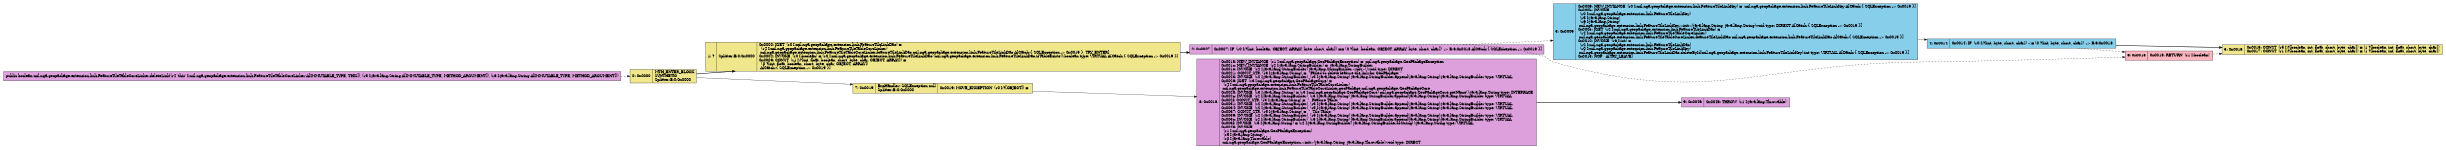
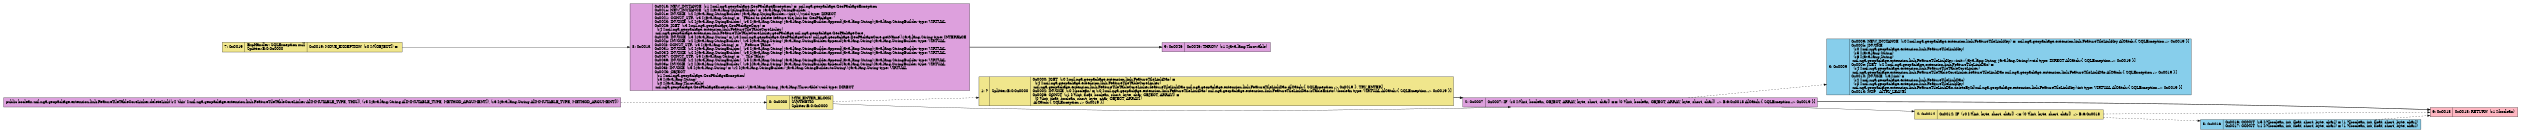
  digraph {
    rankdir=LR
    node [fillcolor=khaki shape=record style=filled]
    edge [style=dashed]
    n1 [label="{0\:\ 0x0000|MTH_ENTER_BLOCK\lSYNTHETIC\lSplitter:B:0:0x0000\l}"]
    n2 [label="{1\:\ ?|Splitter:B:0:0x0000\l|0x0000: IGET  (r0 I:mil.nga.geopackage.extension.link.FeatureTileLinkDao) = \l  (r4 I:mil.nga.geopackage.extension.link.FeatureTileTableCoreLinker)\l mil.nga.geopackage.extension.link.FeatureTileTableCoreLinker.featureTileLinkDao mil.nga.geopackage.extension.link.FeatureTileLinkDao A[Catch:\{ SQLException \-\> 0x0019 \}, TRY_ENTER]\l0x0002: INVOKE  (r0 I:boolean) = (r0 I:mil.nga.geopackage.extension.link.FeatureTileLinkDao) mil.nga.geopackage.extension.link.FeatureTileLinkDao.isTableExists():boolean type: VIRTUAL A[Catch:\{ SQLException \-\> 0x0019 \}]\l0x0006: CONST  (r1 I:?[int, float, boolean, short, byte, char, OBJECT, ARRAY]) = \l  (0 ?[int, float, boolean, short, byte, char, OBJECT, ARRAY])\l A[Catch:\{ SQLException \-\> 0x0019 \}]\l}"]
    n3 [label="{7\:\ 0x0019|ExcHandler: SQLException null\lSplitter:B:0:0x0000\l|0x0019: MOVE_EXCEPTION  (r0 I:?[OBJECT]) =  \l}"]
    n4 [fillcolor=plum label="{2\:\ 0x0007|0x0007: IF  (r0 I:?[int, boolean, OBJECT, ARRAY, byte, short, char]) == (0 ?[int, boolean, OBJECT, ARRAY, byte, short, char])  \-\> B:6:0x0018 A[Catch:\{ SQLException \-\> 0x0019 \}]\l}"]
-   n5 [fillcolor=plum label="{8\:\ 0x001a|0x001a: NEW_INSTANCE  (r1 I:mil.nga.geopackage.GeoPackageException) =  mil.nga.geopackage.GeoPackageException \l0x001c: NEW_INSTANCE  (r2 I:java.lang.StringBuilder) =  java.lang.StringBuilder \l0x001e: INVOKE  (r2 I:java.lang.StringBuilder) java.lang.StringBuilder.\<init\>():void type: DIRECT \l0x0021: CONST_STR  (r3 I:java.lang.String) =  \"Failed to delete feature tile link for GeoPackage: \" \l0x0023: INVOKE  (r2 I:java.lang.StringBuilder), (r3 I:java.lang.String) java.lang.StringBuilder.append(java.lang.String):java.lang.StringBuilder type: VIRTUAL \l0x0026: IGET  (r3 I:mil.nga.geopackage.GeoPackageCore) = \l  (r4 I:mil.nga.geopackage.extension.link.FeatureTileTableCoreLinker)\l mil.nga.geopackage.extension.link.FeatureTileTableCoreLinker.geoPackage mil.nga.geopackage.GeoPackageCore \l0x0028: INVOKE  (r3 I:java.lang.String) = (r3 I:mil.nga.geopackage.GeoPackageCore) mil.nga.geopackage.GeoPackageCore.getName():java.lang.String type: INTERFACE \l0x002c: INVOKE  (r2 I:java.lang.StringBuilder), (r3 I:java.lang.String) java.lang.StringBuilder.append(java.lang.String):java.lang.StringBuilder type: VIRTUAL \l0x002f: CONST_STR  (r3 I:java.lang.String) =  \", Feature Table: \" \l0x0031: INVOKE  (r2 I:java.lang.StringBuilder), (r3 I:java.lang.String) java.lang.StringBuilder.append(java.lang.String):java.lang.StringBuilder type: VIRTUAL \l0x0034: INVOKE  (r2 I:java.lang.StringBuilder), (r5 I:java.lang.String) java.lang.StringBuilder.append(java.lang.String):java.lang.StringBuilder type: VIRTUAL \l0x0037: CONST_STR  (r5 I:java.lang.String) =  \", Tile Table: \" \l0x0039: INVOKE  (r2 I:java.lang.StringBuilder), (r5 I:java.lang.String) java.lang.StringBuilder.append(java.lang.String):java.lang.StringBuilder type: VIRTUAL \l0x003c: INVOKE  (r2 I:java.lang.StringBuilder), (r6 I:java.lang.String) java.lang.StringBuilder.append(java.lang.String):java.lang.StringBuilder type: VIRTUAL \l0x003f: INVOKE  (r5 I:java.lang.String) = (r2 I:java.lang.StringBuilder) java.lang.StringBuilder.toString():java.lang.String type: VIRTUAL \l0x0043: INVOKE  \l  (r1 I:mil.nga.geopackage.GeoPackageException)\l  (r5 I:java.lang.String)\l  (r0 I:java.lang.Throwable)\l mil.nga.geopackage.GeoPackageException.\<init\>(java.lang.String, java.lang.Throwable):void type: DIRECT \l}"]
+   n5 [fillcolor=plum label="{8\:\ 0x001a|0x001a: NEW_INSTANCE  (r1 I:mil.nga.geopackage.GeoPackageException) =  mil.nga.geopackage.GeoPackageException \l0x001c: NEW_INSTANCE  (r2 I:java.lang.StringBuilder) =  java.lang.StringBuilder \l0x001e: INVOKE  (r2 I:java.lang.StringBuilder) java.lang.StringBuilder.\<init\>():void type: DIRECT \l0x0021: CONST_STR  (r3 I:java.lang.String) =  \"Failed to delete feature tile link for GeoPackage: \" \l0x0023: INVOKE  (r2 I:java.lang.StringBuilder), (r3 I:java.lang.String) java.lang.StringBuilder.append(java.lang.String):java.lang.StringBuilder type: VIRTUAL \l0x0026: IGET  (r3 I:mil.nga.geopackage.GeoPackageCore) = \l  (r4 I:mil.nga.geopackage.extension.link.FeatureTileTableCoreLinker)\l mil.nga.geopackage.extension.link.FeatureTileTableCoreLinker.geoPackage mil.nga.geopackage.GeoPackageCore \l0x0028: INVOKE  (r3 I:java.lang.String) = (r3 I:mil.nga.geopackage.GeoPackageCore) mil.nga.geopackage.GeoPackageCore.getName():java.lang.String type: INTERFACE \l0x002c: INVOKE  (r2 I:java.lang.StringBuilder), (r3 I:java.lang.String) java.lang.StringBuilder.append(java.lang.String):java.lang.StringBuilder type: VIRTUAL \l0x002f: CONST_STR  (r3 I:java.lang.String) =  \", Feature Table: \" \l0x0031: INVOKE  (r2 I:java.lang.StringBuilder), (r3 I:java.lang.String) java.lang.StringBuilder.append(java.lang.String):java.lang.StringBuilder type: VIRTUAL \l0x0034: INVOKE  (r2 I:java.lang.StringBuilder), (r5 I:java.lang.String) java.lang.StringBuilder.append(java.lang.String):java.lang.StringBuilder type: VIRTUAL \l0x0037: CONST_STR  (r5 I:java.lang.String) =  \", Tile Table: \" \l0x0039: INVOKE  (r2 I:java.lang.StringBuilder), (r5 I:java.lang.String) java.lang.StringBuilder.append(java.lang.String):java.lang.StringBuilder type: VIRTUAL \l0x003c: INVOKE  (r2 I:java.lang.StringBuilder), (r6 I:java.lang.String) java.lang.StringBuilder.append(java.lang.String):java.lang.StringBuilder type: VIRTUAL \l0x003f: INVOKE  (r5 I:java.lang.String) = (r2 I:java.lang.StringBuilder) java.lang.StringBuilder.toString():java.lang.String type: VIRTUAL \l0x0043: OBJECT  \l  (r1 I:mil.nga.geopackage.GeoPackageException)\l  (r5 I:java.lang.String)\l  (r0 I:java.lang.Throwable)\l mil.nga.geopackage.GeoPackageException.\<init\>(java.lang.String, java.lang.Throwable):void type: DIRECT \l}"]
    n6 [fillcolor=skyblue label="{3\:\ 0x0009|0x0009: NEW_INSTANCE  (r0 I:mil.nga.geopackage.extension.link.FeatureTileLinkKey) =  mil.nga.geopackage.extension.link.FeatureTileLinkKey A[Catch:\{ SQLException \-\> 0x0019 \}]\l0x000b: INVOKE  \l  (r0 I:mil.nga.geopackage.extension.link.FeatureTileLinkKey)\l  (r5 I:java.lang.String)\l  (r6 I:java.lang.String)\l mil.nga.geopackage.extension.link.FeatureTileLinkKey.\<init\>(java.lang.String, java.lang.String):void type: DIRECT A[Catch:\{ SQLException \-\> 0x0019 \}]\l0x000e: IGET  (r2 I:mil.nga.geopackage.extension.link.FeatureTileLinkDao) = \l  (r4 I:mil.nga.geopackage.extension.link.FeatureTileTableCoreLinker)\l mil.nga.geopackage.extension.link.FeatureTileTableCoreLinker.featureTileLinkDao mil.nga.geopackage.extension.link.FeatureTileLinkDao A[Catch:\{ SQLException \-\> 0x0019 \}]\l0x0010: INVOKE  (r6 I:int) = \l  (r2 I:mil.nga.geopackage.extension.link.FeatureTileLinkDao)\l  (r0 I:mil.nga.geopackage.extension.link.FeatureTileLinkKey)\l mil.nga.geopackage.extension.link.FeatureTileLinkDao.deleteById(mil.nga.geopackage.extension.link.FeatureTileLinkKey):int type: VIRTUAL A[Catch:\{ SQLException \-\> 0x0019 \}]\l0x0013: NOP   A[TRY_LEAVE]\l}"]
    n7 [fillcolor=lightpink label="{6\:\ 0x0018|0x0018: RETURN  (r1 I:boolean) \l}"]
-   n8 [fillcolor=skyblue label="{4\:\ 0x0014|0x0014: IF  (r0 I:?[int, byte, short, char]) \<= (0 ?[int, byte, short, char])  \-\> B:6:0x0018 \l}"]
-   n9 [label="{5\:\ 0x0016|0x0016: CONST  (r5 I:?[boolean, int, float, short, byte, char]) = (1 ?[boolean, int, float, short, byte, char]) \l0x0017: CONST  (r1 I:?[boolean, int, float, short, byte, char]) = (1 ?[boolean, int, float, short, byte, char]) \l}"]
+   n8 [label="{4\:\ 0x0014|0x0014: IF  (r0 I:?[int, byte, short, char]) \<= (0 ?[int, byte, short, char])  \-\> B:6:0x0018 \l}"]
+   n9 [fillcolor=skyblue label="{5\:\ 0x0016|0x0016: CONST  (r5 I:?[boolean, int, float, short, byte, char]) = (1 ?[boolean, int, float, short, byte, char]) \l0x0017: CONST  (r1 I:?[boolean, int, float, short, byte, char]) = (1 ?[boolean, int, float, short, byte, char]) \l}"]
    n10 [fillcolor=plum label="{9\:\ 0x0046|0x0046: THROW  (r1 I:java.lang.Throwable) \l}"]
    n11 [fillcolor=plum label="{public boolean mil.nga.geopackage.extension.link.FeatureTileTableCoreLinker.deleteLink((r4 'this' I:mil.nga.geopackage.extension.link.FeatureTileTableCoreLinker A[IMMUTABLE_TYPE, THIS]), (r5 I:java.lang.String A[IMMUTABLE_TYPE, METHOD_ARGUMENT]), (r6 I:java.lang.String A[IMMUTABLE_TYPE, METHOD_ARGUMENT])) }"]
-   n1 -> n2 [style=bold]
-   n1 -> n3 [style=solid]
+   n1 -> n2
+   n1 -> n4 [style=solid]
    n2 -> n4 [style=bold]
    n3 -> n5 [style=solid]
    n4 -> n6
-   n4 -> n7
+   n4 -> n7 [style=bold]
    n5 -> n10 [style=bold]
-   n6 -> n8 [style=solid]
+   n4 -> n8 [style=solid]
    n8 -> n7
-   n8 -> n9 [style=bold]
-   n7 -> n9
+   n8 -> n9
+   n9 -> n7
    n11 -> n1
  }
